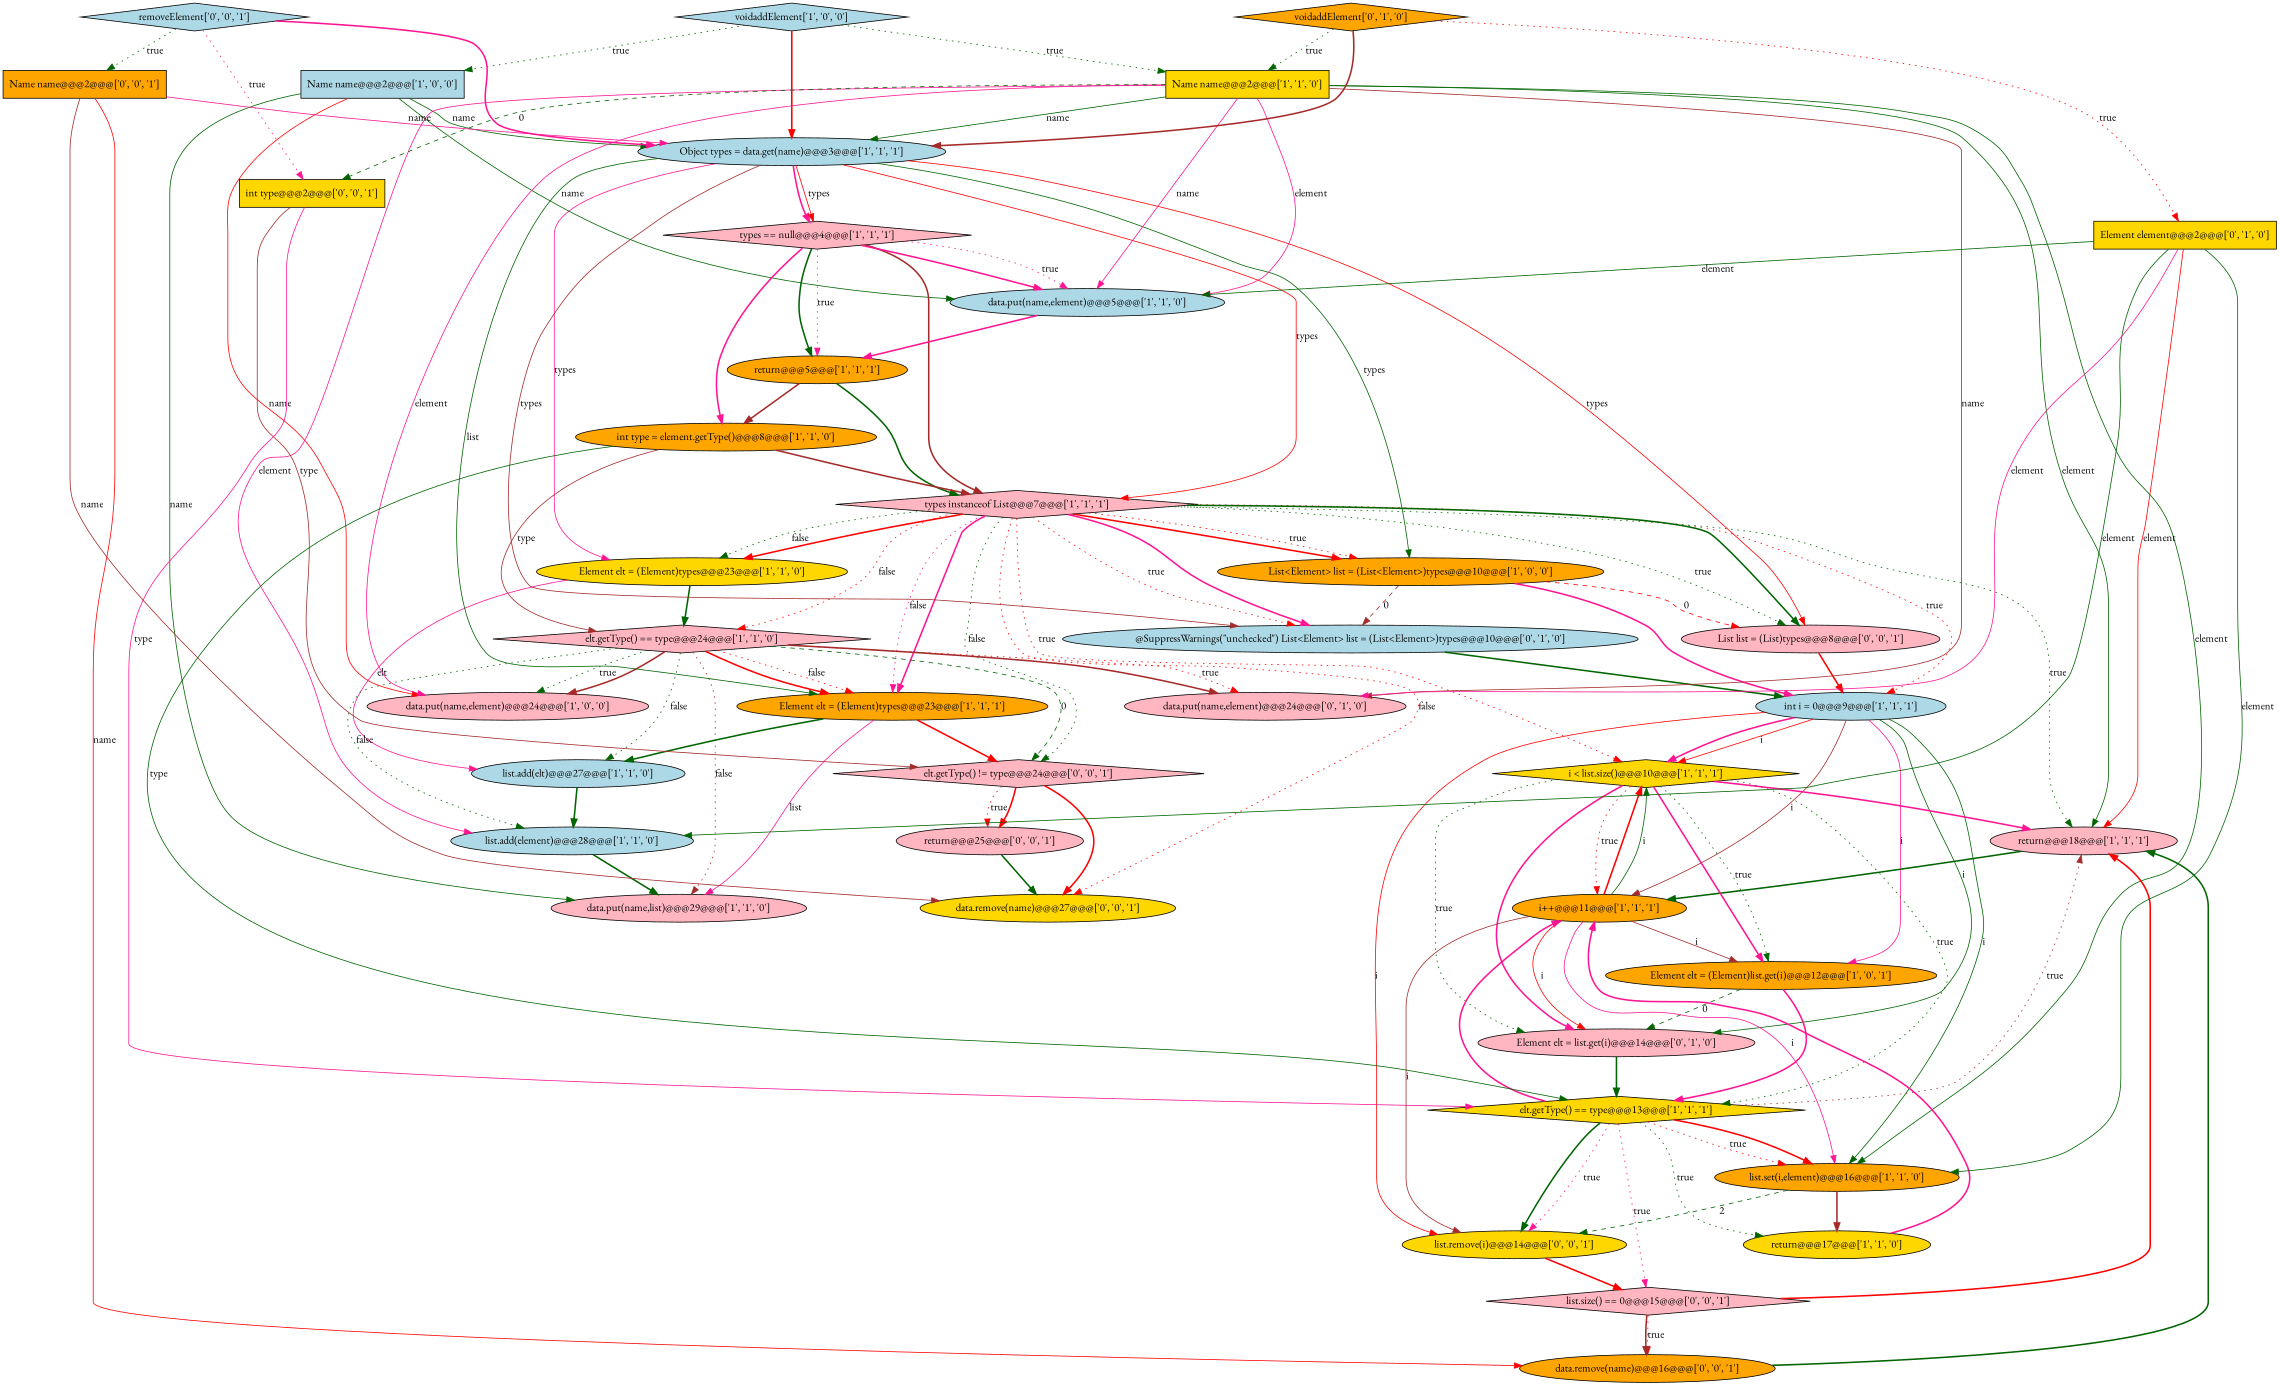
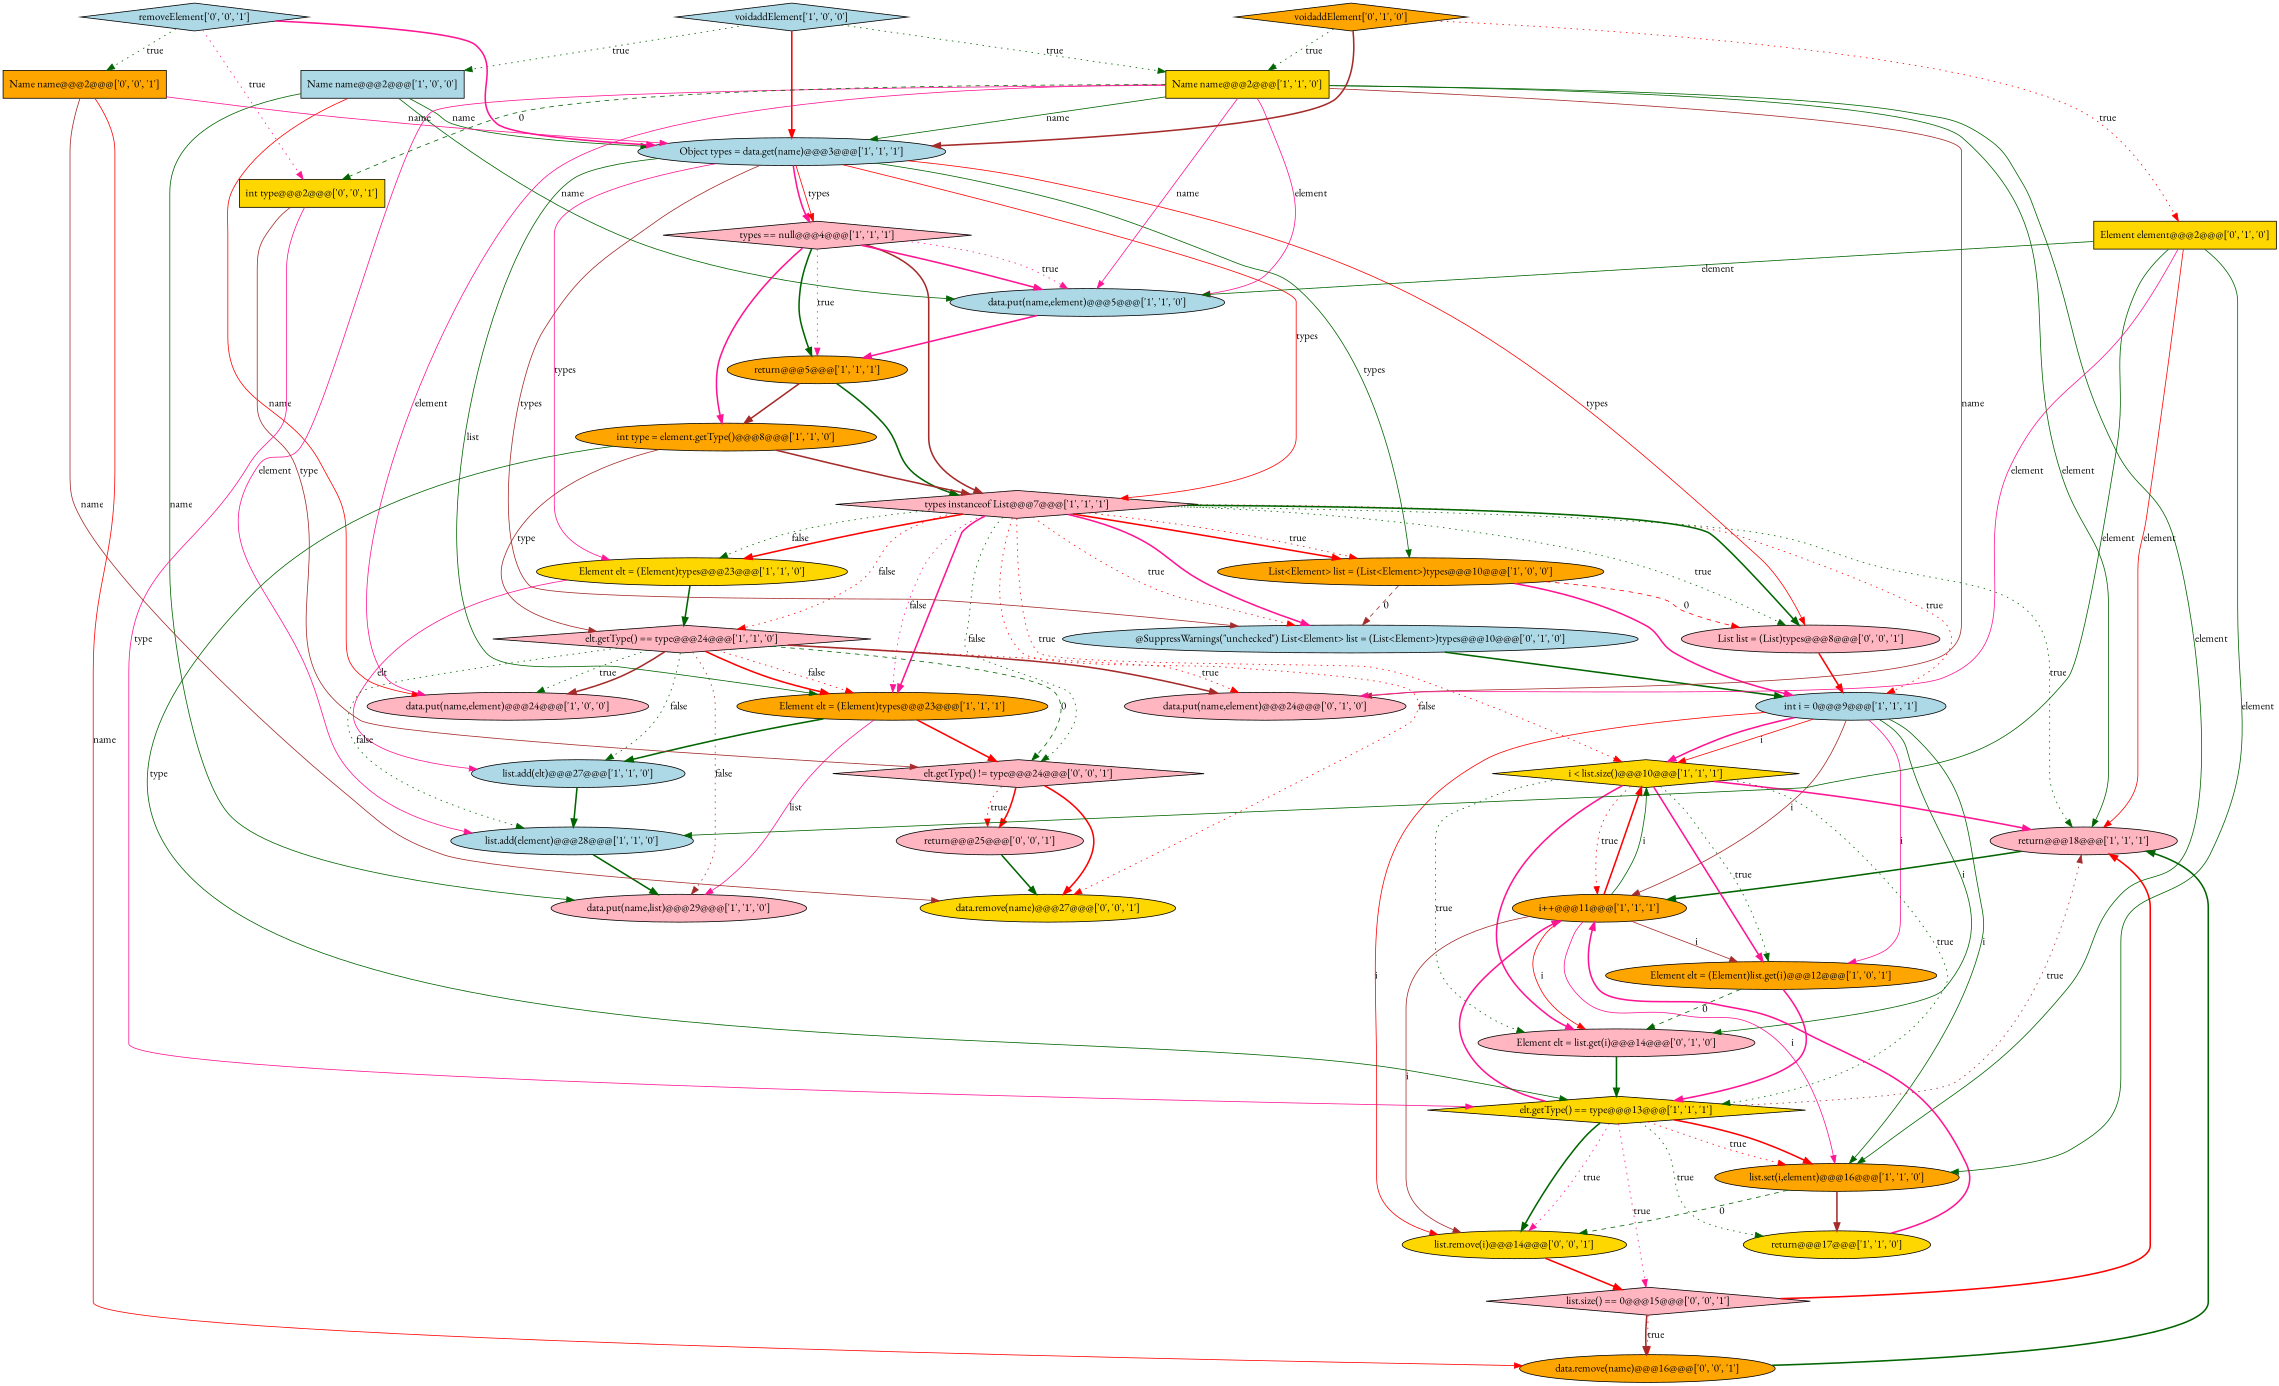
  digraph {
    fontname="EB Garamond"
    node [fillcolor=lightpink fontname="EB Garamond" shape=ellipse style=filled]
    edge [color=darkgreen fontname="EB Garamond" style=bold]
    n1 [label="types instanceof List@@@7@@@['1', '1', '1']" shape=diamond]
    n2 [fillcolor=gold label="Element elt = (Element)types@@@23@@@['1', '1', '0']"]
    n3 [fillcolor=gold label="data.remove(name)@@@27@@@['0', '0', '1']"]
    n4 [fillcolor=lightblue label="int i = 0@@@9@@@['1', '1', '1']"]
    n5 [label="return@@@18@@@['1', '1', '1']"]
    n6 [label="elt.getType() != type@@@24@@@['0', '0', '1']" shape=diamond]
    n7 [label="elt.getType() == type@@@24@@@['1', '1', '0']" shape=diamond]
    n8 [fillcolor=gold label="i < list.size()@@@10@@@['1', '1', '1']" shape=diamond]
    n9 [fillcolor=orange label="List<Element> list = (List<Element>)types@@@10@@@['1', '0', '0']"]
    n10 [fillcolor=orange label="Element elt = (Element)types@@@23@@@['1', '1', '1']"]
    n11 [fillcolor=lightblue label="@SuppressWarnings(\"unchecked\") List<Element> list = (List<Element>)types@@@10@@@['0', '1', '0']"]
    n12 [label="List list = (List)types@@@8@@@['0', '0', '1']"]
    n13 [fillcolor=lightblue label="list.add(elt)@@@27@@@['1', '1', '0']"]
    n14 [fillcolor=orange label="Element elt = (Element)list.get(i)@@@12@@@['1', '0', '1']"]
    n15 [label="Element elt = list.get(i)@@@14@@@['0', '1', '0']"]
    n16 [fillcolor=orange label="list.set(i,element)@@@16@@@['1', '1', '0']"]
    n17 [fillcolor=gold label="list.remove(i)@@@14@@@['0', '0', '1']"]
    n18 [fillcolor=orange label="i++@@@11@@@['1', '1', '1']"]
    n19 [label="return@@@25@@@['0', '0', '1']"]
    n20 [label="data.put(name,element)@@@24@@@['1', '0', '0']"]
    n21 [label="data.put(name,list)@@@29@@@['1', '1', '0']"]
    n22 [fillcolor=lightblue label="list.add(element)@@@28@@@['1', '1', '0']"]
    n23 [label="data.put(name,element)@@@24@@@['0', '1', '0']"]
    n24 [fillcolor=gold label="elt.getType() == type@@@13@@@['1', '1', '1']" shape=diamond]
    n25 [fillcolor=lightblue label="voidaddElement['1', '0', '0']" shape=diamond]
    n26 [fillcolor=lightblue label="Object types = data.get(name)@@@3@@@['1', '1', '1']"]
    n27 [fillcolor=lightblue label="Name name@@@2@@@['1', '0', '0']" shape=box]
    n28 [fillcolor=gold label="Name name@@@2@@@['1', '1', '0']" shape=box]
    n29 [label="types == null@@@4@@@['1', '1', '1']" shape=diamond]
    n30 [fillcolor=lightblue label="data.put(name,element)@@@5@@@['1', '1', '0']"]
    n31 [fillcolor=gold label="int type@@@2@@@['0', '0', '1']" shape=box]
    n32 [fillcolor=orange label="return@@@5@@@['1', '1', '1']"]
    n33 [fillcolor=orange label="int type = element.getType()@@@8@@@['1', '1', '0']"]
    n34 [fillcolor=gold label="return@@@17@@@['1', '1', '0']"]
    n35 [label="list.size() == 0@@@15@@@['0', '0', '1']" shape=diamond]
    n36 [fillcolor=orange label="data.remove(name)@@@16@@@['0', '0', '1']"]
    n37 [fillcolor=gold label="Element element@@@2@@@['0', '1', '0']" shape=box]
    n38 [fillcolor=orange label="voidaddElement['0', '1', '0']" shape=diamond]
    n39 [fillcolor=lightblue label="removeElement['0', '0', '1']" shape=diamond]
    n40 [fillcolor=orange label="Name name@@@2@@@['0', '0', '1']" shape=box]
    n1 -> n2 [color=red]
    n1 -> n2 [label=false style=dotted]
    n1 -> n3 [color=red label=false style=dotted]
    n1 -> n4 [color=red label=true style=dotted]
    n1 -> n5 [label=true style=dotted]
    n1 -> n6 [label=false style=dotted]
    n1 -> n7 [color=red label=false style=dotted]
    n1 -> n8 [color=red label=true style=dotted]
    n1 -> n9 [color=red]
    n1 -> n9 [color=red label=true style=dotted]
    n1 -> n10 [color=deeppink]
    n1 -> n10 [color=deeppink label=false style=dotted]
    n1 -> n11 [color=deeppink]
    n1 -> n11 [color=red label=true style=dotted]
    n1 -> n12
    n1 -> n12 [label=true style=dotted]
    n2 -> n7
    n2 -> n13 [color=deeppink label=elt style=solid]
    n4 -> n8 [color=red label=i style=solid]
    n4 -> n8 [color=deeppink]
    n4 -> n14 [color=deeppink label=i style=solid]
    n4 -> n15 [label=i style=solid]
    n4 -> n16 [label=i style=solid]
    n4 -> n17 [color=red label=i style=solid]
    n4 -> n18 [color=brown label=i style=solid]
    n5 -> n18
    n6 -> n3 [color=red]
    n6 -> n19 [color=red label=true style=dotted]
    n6 -> n19 [color=red]
    n7 -> n6 [label=0 style=dashed]
    n7 -> n10 [color=red label=false style=dotted]
    n7 -> n10 [color=red]
    n7 -> n13 [label=false style=dotted]
    n7 -> n20 [label=true style=dotted]
    n7 -> n20 [color=brown]
    n7 -> n21 [color=brown label=false style=dotted]
    n7 -> n22 [label=false style=dotted]
    n7 -> n23 [color=red label=true style=dotted]
    n7 -> n23 [color=brown]
    n8 -> n5 [color=deeppink]
    n8 -> n14 [color=deeppink]
    n8 -> n14 [label=true style=dotted]
    n8 -> n15 [label=true style=dotted]
    n8 -> n15 [color=deeppink]
    n8 -> n18 [color=red label=true style=dotted]
    n8 -> n24 [label=true style=dotted]
    n9 -> n4 [color=deeppink]
    n9 -> n11 [color=brown label=0 style=dashed]
    n9 -> n12 [color=red label=0 style=dashed]
    n10 -> n6 [color=red]
    n10 -> n13
    n10 -> n21 [color=deeppink label=list style=solid]
    n11 -> n4
    n12 -> n4 [color=red]
    n13 -> n22
    n14 -> n15 [label=0 style=dashed]
    n14 -> n24 [color=deeppink]
    n15 -> n24
-   n16 -> n17 [label=2 style=dashed]
+   n16 -> n17 [label=0 style=dashed]
    n16 -> n34 [color=brown]
    n17 -> n35 [color=red]
    n18 -> n8 [color=red]
    n18 -> n8 [label=i style=solid]
    n18 -> n14 [color=brown label=i style=solid]
    n18 -> n15 [color=red label=i style=solid]
    n18 -> n16 [color=deeppink label=i style=solid]
    n18 -> n17 [color=brown label=i style=solid]
    n19 -> n3
    n22 -> n21
    n24 -> n5 [color=brown label=true style=dotted]
    n24 -> n16 [color=red]
    n24 -> n16 [color=red label=true style=dotted]
    n24 -> n17
    n24 -> n17 [color=deeppink label=true style=dotted]
    n24 -> n18 [color=deeppink]
    n24 -> n34 [label=true style=dotted]
    n24 -> n35 [color=deeppink label=true style=dotted]
    n25 -> n26 [color=red]
    n25 -> n27 [label=true style=dotted]
    n25 -> n28 [label=true style=dotted]
    n26 -> n1 [color=red label=types style=solid]
    n26 -> n2 [color=deeppink label=types style=solid]
    n26 -> n9 [label=types style=solid]
    n26 -> n10 [label=list style=solid]
    n26 -> n11 [color=brown label=types style=solid]
    n26 -> n12 [color=red label=types style=solid]
    n26 -> n29 [color=deeppink]
    n26 -> n29 [color=red label=types style=solid]
    n27 -> n20 [color=red label=name style=solid]
    n27 -> n21 [label=name style=solid]
    n27 -> n26 [label=name style=solid]
    n27 -> n30 [label=name style=solid]
    n28 -> n5 [label=element style=solid]
    n28 -> n16 [label=element style=solid]
    n28 -> n20 [color=deeppink label=element style=solid]
    n28 -> n22 [color=deeppink label=element style=solid]
    n28 -> n23 [color=brown label=name style=solid]
    n28 -> n26 [label=name style=solid]
    n28 -> n30 [color=deeppink label=element style=solid]
    n28 -> n30 [color=deeppink label=name style=solid]
    n28 -> n31 [label=0 style=dashed]
    n29 -> n1 [color=brown]
    n29 -> n30 [color=deeppink label=true style=dotted]
    n29 -> n30 [color=deeppink]
    n29 -> n32
    n29 -> n32 [color=deeppink label=true style=dotted]
    n29 -> n33 [color=deeppink]
    n30 -> n32 [color=deeppink]
    n31 -> n6 [color=brown label=type style=solid]
    n31 -> n24 [color=deeppink label=type style=solid]
    n32 -> n1
    n32 -> n33 [color=brown]
    n33 -> n1 [color=brown]
    n33 -> n7 [color=brown label=type style=solid]
    n33 -> n24 [label=type style=solid]
    n34 -> n18 [color=deeppink]
    n35 -> n5 [color=red]
    n35 -> n36 [color=red label=true style=dotted]
    n35 -> n36 [color=brown]
    n36 -> n5
    n37 -> n5 [color=red label=element style=solid]
    n37 -> n16 [label=element style=solid]
    n37 -> n22 [label=element style=solid]
    n37 -> n23 [color=deeppink label=element style=solid]
    n37 -> n30 [label=element style=solid]
    n38 -> n26 [color=brown]
    n38 -> n28 [label=true style=dotted]
    n38 -> n37 [color=red label=true style=dotted]
    n39 -> n26 [color=deeppink]
    n39 -> n31 [color=deeppink label=true style=dotted]
    n39 -> n40 [label=true style=dotted]
    n40 -> n3 [color=brown label=name style=solid]
    n40 -> n26 [color=deeppink label=name style=solid]
    n40 -> n36 [color=red label=name style=solid]
  }
